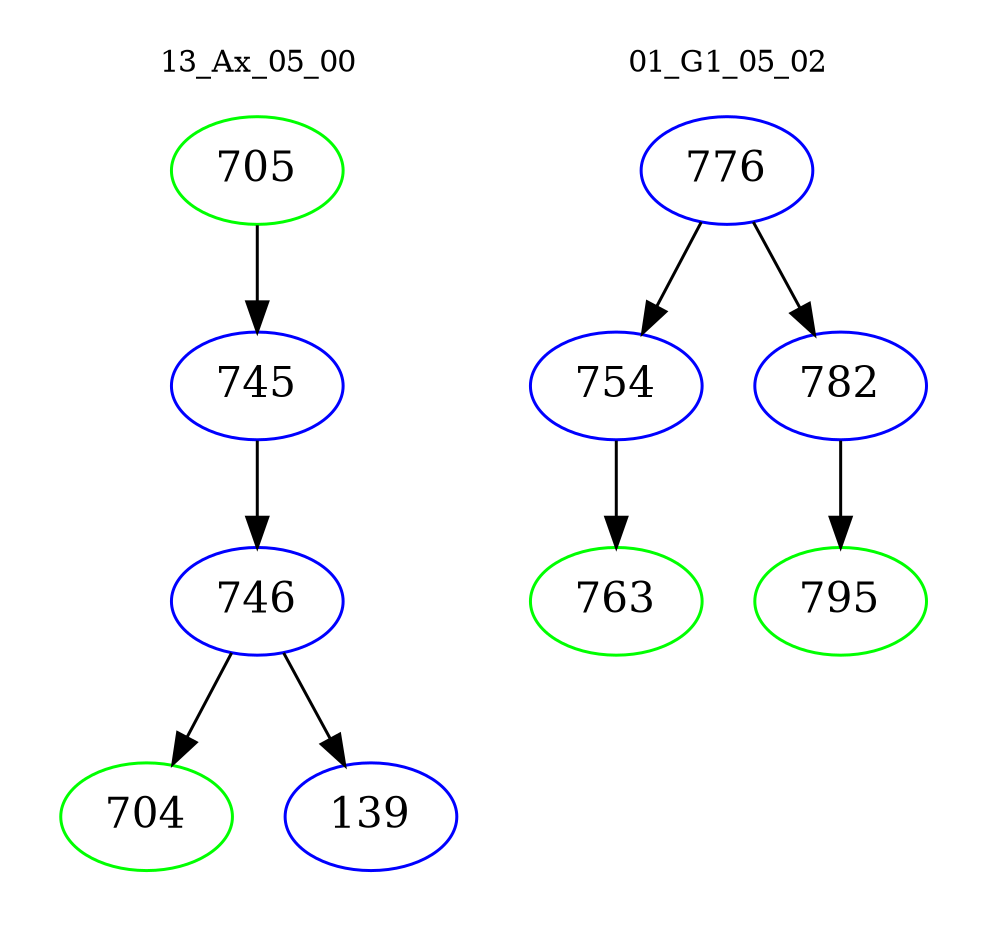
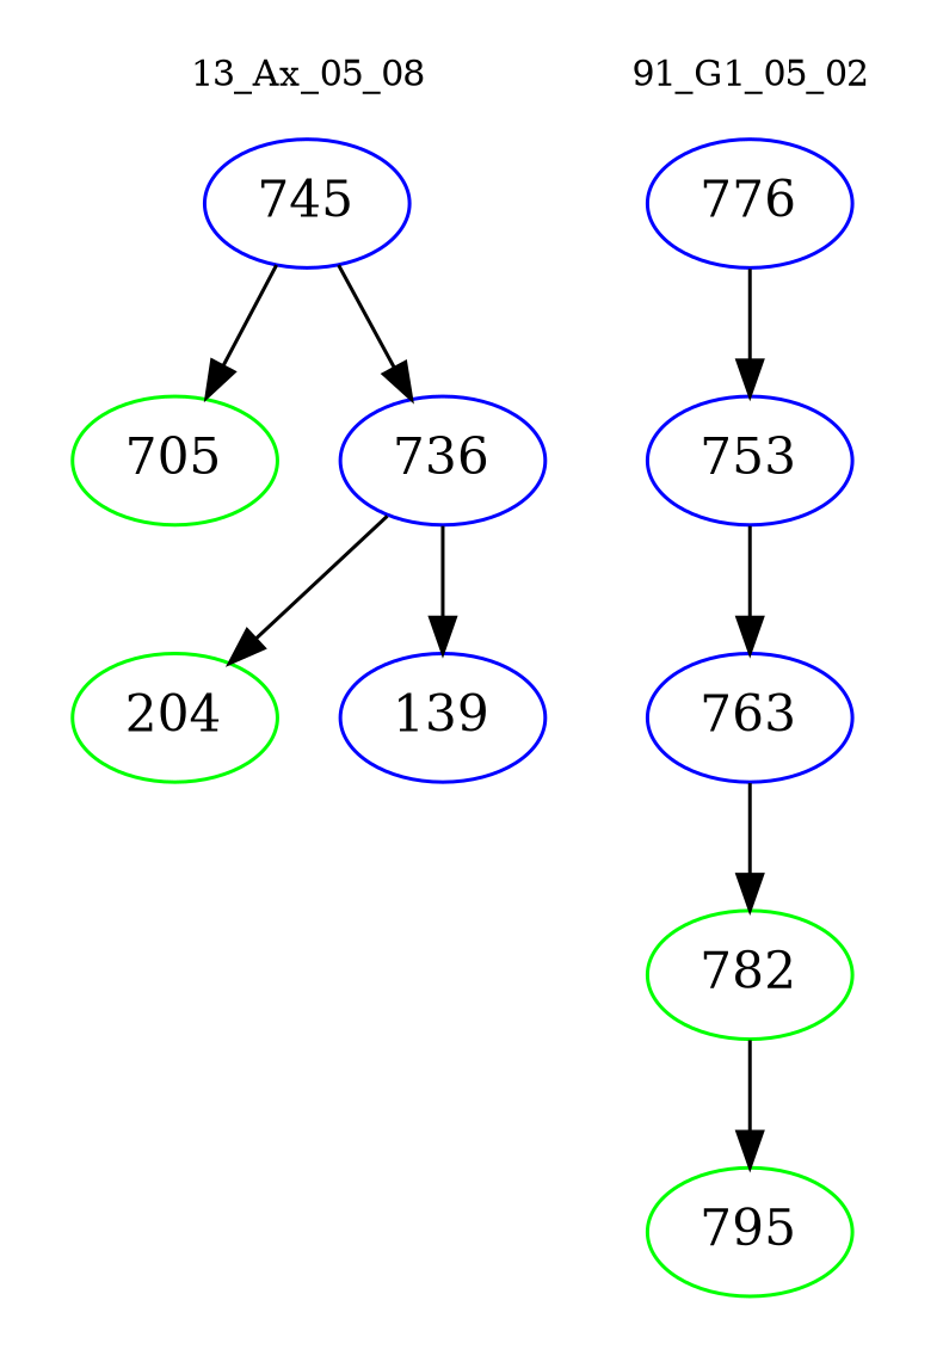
  digraph {
    node [color=blue]
    edge [color=black]
    n1 [label=745]
    n2 [color=green label=705]
-   n3 [label=746]
-   n4 [color=green label=704]
+   n3 [label=736]
+   n4 [color=green label=204]
    n5 [label=139]
    n6 [label=776]
-   n7 [label=754]
-   n8 [label=782]
-   n9 [color=green label=763]
+   n7 [label=753]
+   n8 [color=green label=782]
+   n9 [label=763]
    n10 [color=green label=795]
    subgraph cluster_1 {
      color=white
      fontsize=10
-     label="13_Ax_05_00"
+     label="13_Ax_05_08"
      n1
      n2
      n3
      n4
      n5
    }
    subgraph cluster_2 {
      color=white
      fontsize=10
-     label="01_G1_05_02"
+     label="91_G1_05_02"
      n6
      n7
      n8
      n9
      n10
    }
-   n2 -> n1
+   n1 -> n2
    n1 -> n3
    n3 -> n4
    n3 -> n5
    n6 -> n7
-   n6 -> n8
+   n9 -> n8
    n7 -> n9
    n8 -> n10
  }
